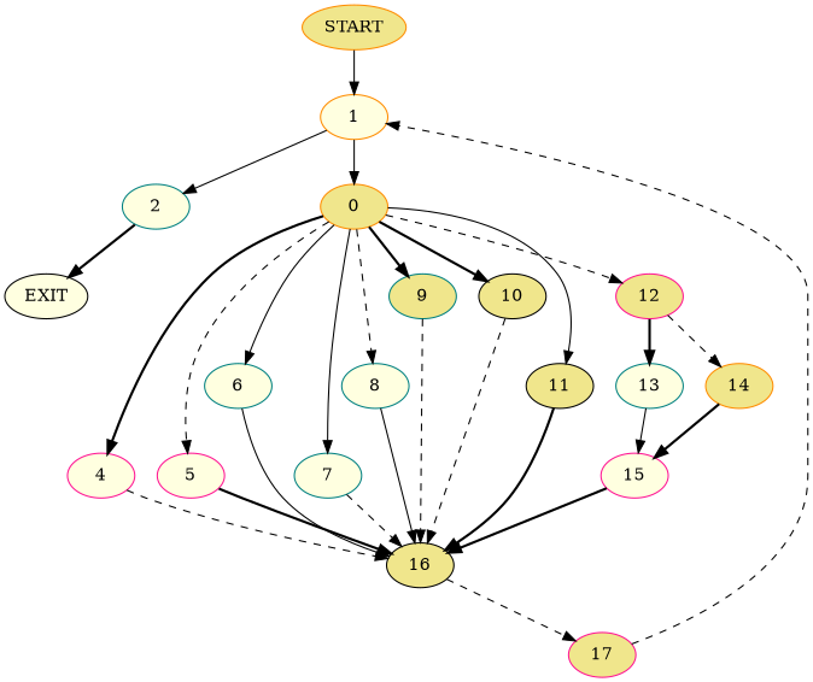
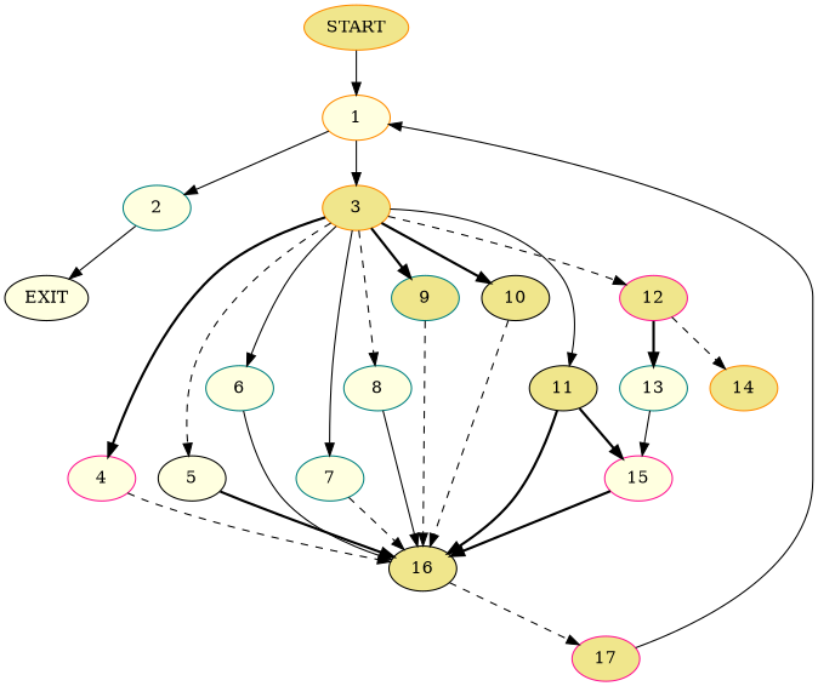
  digraph {
    node [color=teal fillcolor=lightyellow style=filled]
    edge [style=solid]
    n1 [color=darkorange fillcolor=khaki label=START]
    1 [color=darkorange]
    2
-   3 [color=darkorange fillcolor=khaki label=0]
+   3 [color=darkorange fillcolor=khaki]
    n5 [color=black label=EXIT]
    4 [color=deeppink]
-   5 [color=deeppink]
+   5 [color=black]
    6
    7
    8
    9 [fillcolor=khaki]
    10 [color=black fillcolor=khaki]
    11 [color=black fillcolor=khaki]
    12 [color=deeppink fillcolor=khaki]
    16 [color=black fillcolor=khaki]
    13
    14 [color=darkorange fillcolor=khaki]
    17 [color=deeppink fillcolor=khaki]
    15 [color=deeppink]
    n1 -> 1
    1 -> 2
    1 -> 3
-   2 -> n5 [style=bold]
+   2 -> n5
    3 -> 4 [style=bold]
    3 -> 5 [style=dashed tailport=s2]
    3 -> 6 [tailport=s3]
    3 -> 7 [tailport=s4]
    3 -> 8 [style=dashed tailport=s5]
    3 -> 9 [style=bold tailport=s6]
    3 -> 10 [style=bold tailport=s7]
    3 -> 11 [tailport=s8]
    3 -> 12 [style=dashed]
    4 -> 16 [style=dashed]
    5 -> 16 [style=bold]
    6 -> 16
    7 -> 16 [style=dashed]
    8 -> 16
    9 -> 16 [style=dashed]
    10 -> 16 [style=dashed]
    11 -> 16 [style=bold]
    12 -> 13 [style=bold]
    12 -> 14 [style=dashed]
    16 -> 17 [style=dashed]
    13 -> 15
-   14 -> 15 [style=bold]
-   17 -> 1 [style=dashed]
+   11 -> 15 [style=bold]
+   17 -> 1
    15 -> 16 [style=bold]
  }
